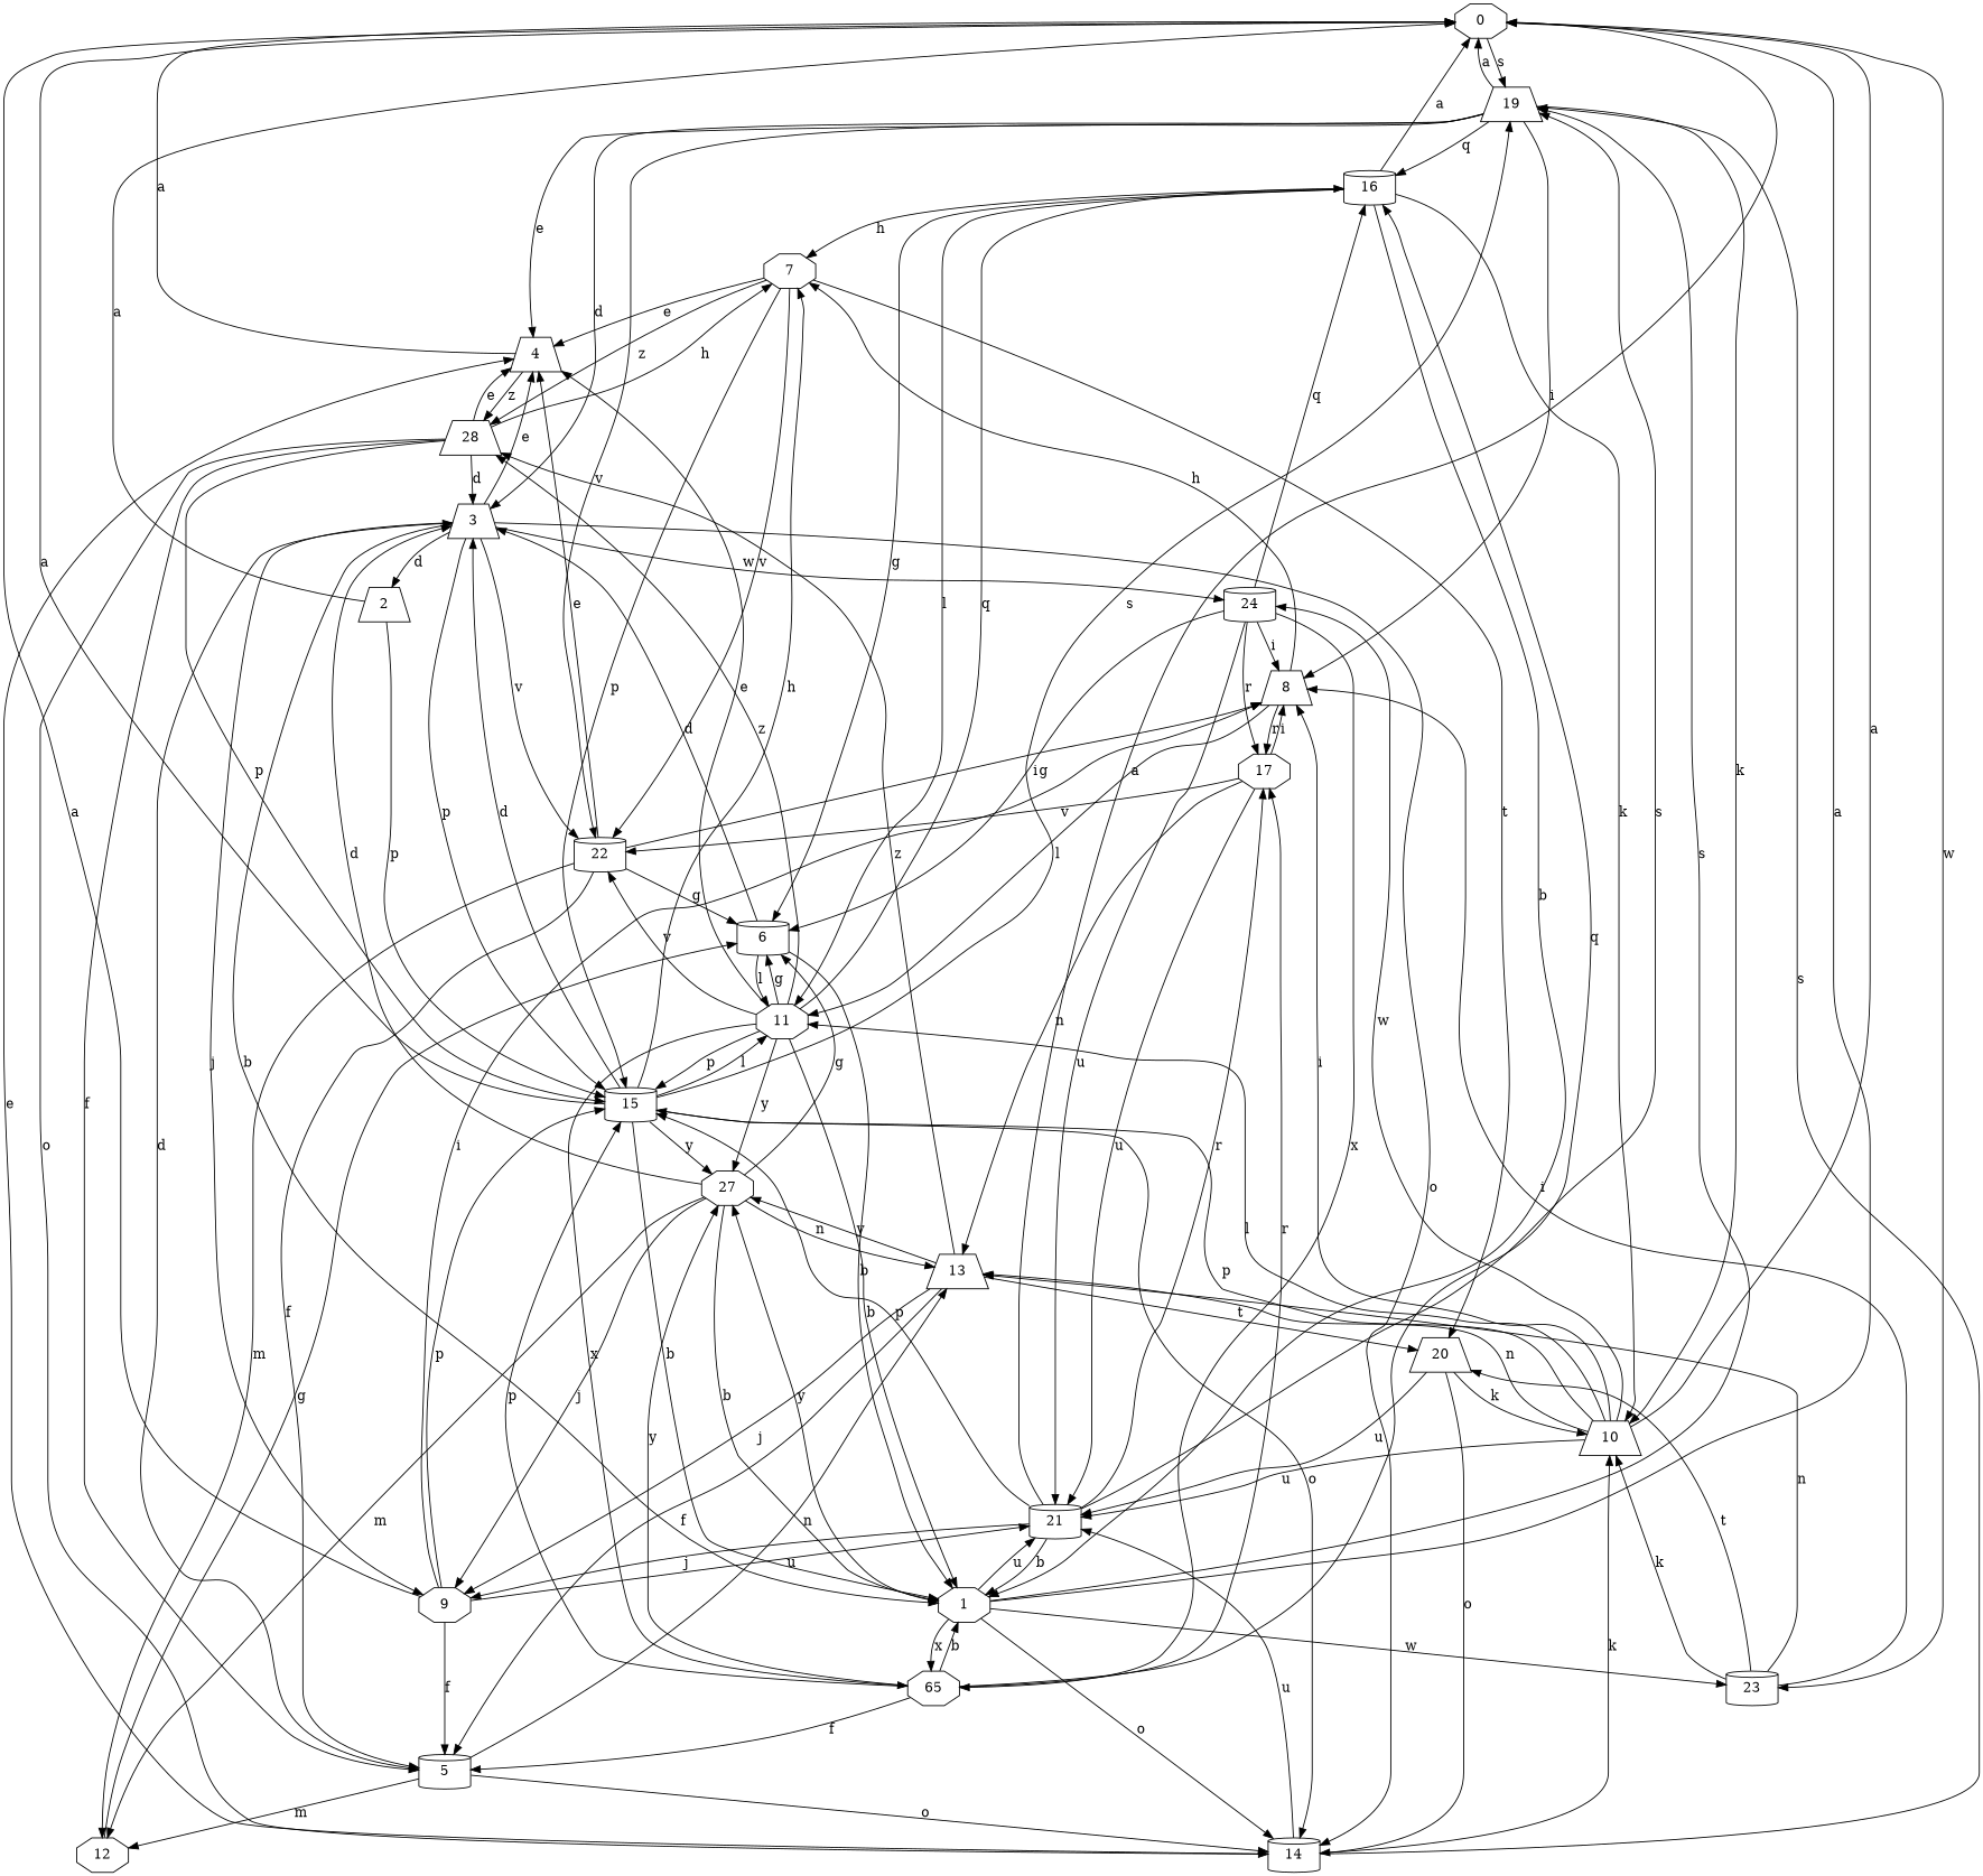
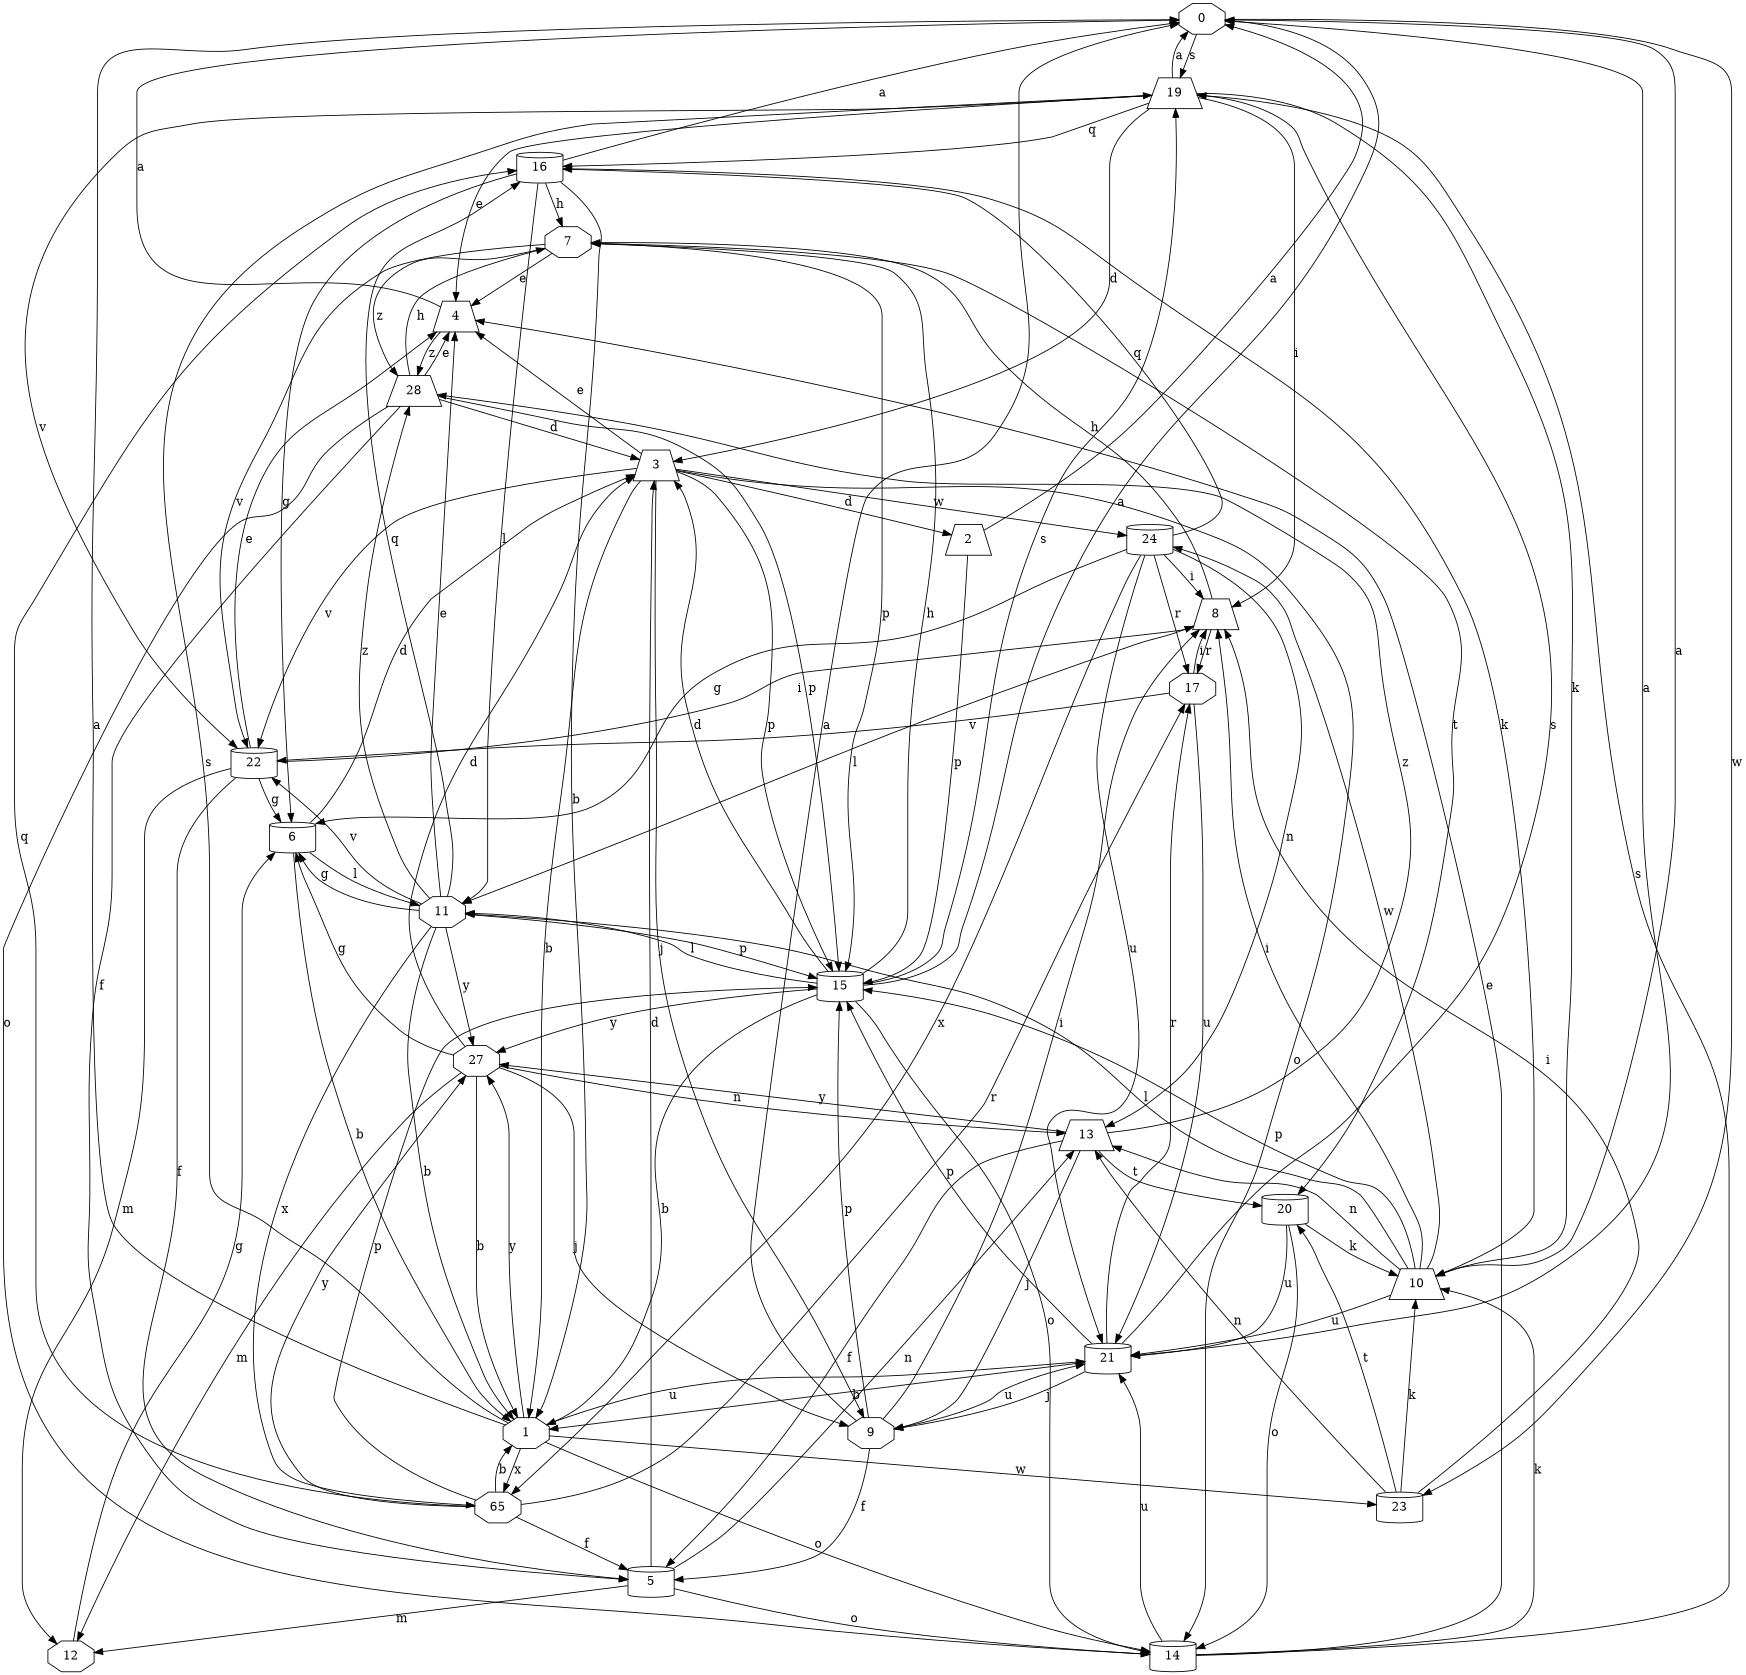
  strict digraph {
    node [shape=cylinder]
    0 [shape=octagon]
    19 [shape=trapezium]
    23
    3 [shape=trapezium]
    4 [shape=trapezium]
    22
    8 [shape=trapezium]
    10 [shape=trapezium]
    16
    13 [shape=trapezium]
-   20 [shape=trapezium]
+   20
    1 [shape=octagon]
    14
    21
    n15 [label=65 shape=octagon]
    27 [shape=octagon]
    15
    9 [shape=octagon]
    17 [shape=octagon]
    5
    12 [shape=octagon]
    6
    2 [shape=trapezium]
    11 [shape=octagon]
    7 [shape=octagon]
    24
    28 [shape=trapezium]
    0 -> 19 [label=s]
    0 -> 23 [label=w]
    19 -> 0 [label=a]
    19 -> 3 [label=d]
    19 -> 4 [label=e]
    19 -> 22 [label=v]
    19 -> 8 [label=i]
    19 -> 10 [label=k]
    19 -> 16 [label=q]
    23 -> 8 [label=i]
    23 -> 10 [label=k]
    23 -> 13 [label=n]
    23 -> 20 [label=t]
    3 -> 4 [label=e]
    3 -> 22 [label=v]
    3 -> 1 [label=b]
    3 -> 14 [label=o]
    3 -> 15 [label=p]
    3 -> 9 [label=j]
    3 -> 2 [label=d]
    3 -> 24 [label=w]
    4 -> 0 [label=a]
    4 -> 28 [label=z]
    22 -> 4 [label=e]
    22 -> 8 [label=i]
    22 -> 5 [label=f]
    22 -> 12 [label=m]
    22 -> 6 [label=g]
    8 -> 17 [label=r]
    8 -> 11 [label=l]
    8 -> 7 [label=h]
    10 -> 0 [label=a]
    10 -> 8 [label=i]
    10 -> 13 [label=n]
    10 -> 21 [label=u]
    10 -> 15 [label=p]
    10 -> 11 [label=l]
    10 -> 24 [label=w]
    16 -> 0 [label=a]
    16 -> 10 [label=k]
    16 -> 1 [label=b]
    16 -> 6 [label=g]
    16 -> 11 [label=l]
    16 -> 7 [label=h]
    13 -> 20 [label=t]
    13 -> 27 [label=y]
    13 -> 9 [label=j]
    13 -> 5 [label=f]
    13 -> 28 [label=z]
    20 -> 10 [label=k]
    20 -> 14 [label=o]
    20 -> 21 [label=u]
    1 -> 0 [label=a]
    1 -> 19 [label=s]
    1 -> 23 [label=w]
    1 -> 14 [label=o]
    1 -> 21 [label=u]
    1 -> n15 [label=x]
    1 -> 27 [label=y]
    14 -> 19 [label=s]
    14 -> 4 [label=e]
    14 -> 10 [label=k]
    14 -> 21 [label=u]
    21 -> 0 [label=a]
    21 -> 19 [label=s]
    21 -> 1 [label=b]
    21 -> 15 [label=p]
    21 -> 9 [label=j]
    21 -> 17 [label=r]
    n15 -> 16 [label=q]
    n15 -> 1 [label=b]
    n15 -> 27 [label=y]
    n15 -> 15 [label=p]
    n15 -> 17 [label=r]
    n15 -> 5 [label=f]
    27 -> 3 [label=d]
    27 -> 13 [label=n]
    27 -> 1 [label=b]
    27 -> 9 [label=j]
    27 -> 12 [label=m]
    27 -> 6 [label=g]
    15 -> 0 [label=a]
    15 -> 19 [label=s]
    15 -> 3 [label=d]
    15 -> 1 [label=b]
    15 -> 14 [label=o]
    15 -> 27 [label=y]
    15 -> 11 [label=l]
    15 -> 7 [label=h]
    9 -> 0 [label=a]
    9 -> 8 [label=i]
    9 -> 21 [label=u]
    9 -> 15 [label=p]
    9 -> 5 [label=f]
    17 -> 22 [label=v]
    17 -> 8 [label=i]
-   17 -> 13 [label=n]
+   24 -> 13 [label=n]
    17 -> 21 [label=u]
    5 -> 3 [label=d]
    5 -> 13 [label=n]
    5 -> 14 [label=o]
    5 -> 12 [label=m]
    12 -> 6 [label=g]
    6 -> 3 [label=d]
    6 -> 1 [label=b]
    6 -> 11 [label=l]
    2 -> 0 [label=a]
    2 -> 15 [label=p]
    11 -> 4 [label=e]
    11 -> 22 [label=v]
    11 -> 16 [label=q]
    11 -> 1 [label=b]
    11 -> n15 [label=x]
    11 -> 27 [label=y]
    11 -> 15 [label=p]
    11 -> 6 [label=g]
    11 -> 28 [label=z]
    7 -> 4 [label=e]
    7 -> 22 [label=v]
    7 -> 20 [label=t]
    7 -> 15 [label=p]
    7 -> 28 [label=z]
    24 -> 8 [label=i]
    24 -> 16 [label=q]
    24 -> 21 [label=u]
    24 -> n15 [label=x]
    24 -> 17 [label=r]
    24 -> 6 [label=g]
    28 -> 3 [label=d]
    28 -> 4 [label=e]
    28 -> 14 [label=o]
    28 -> 15 [label=p]
    28 -> 5 [label=f]
    28 -> 7 [label=h]
  }
